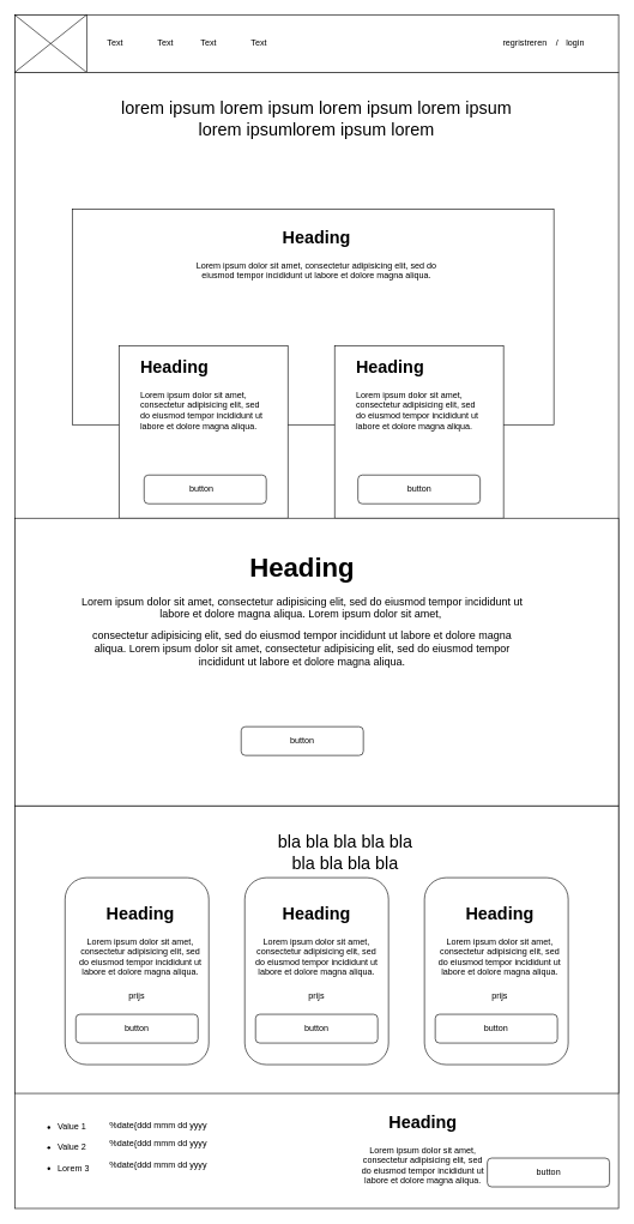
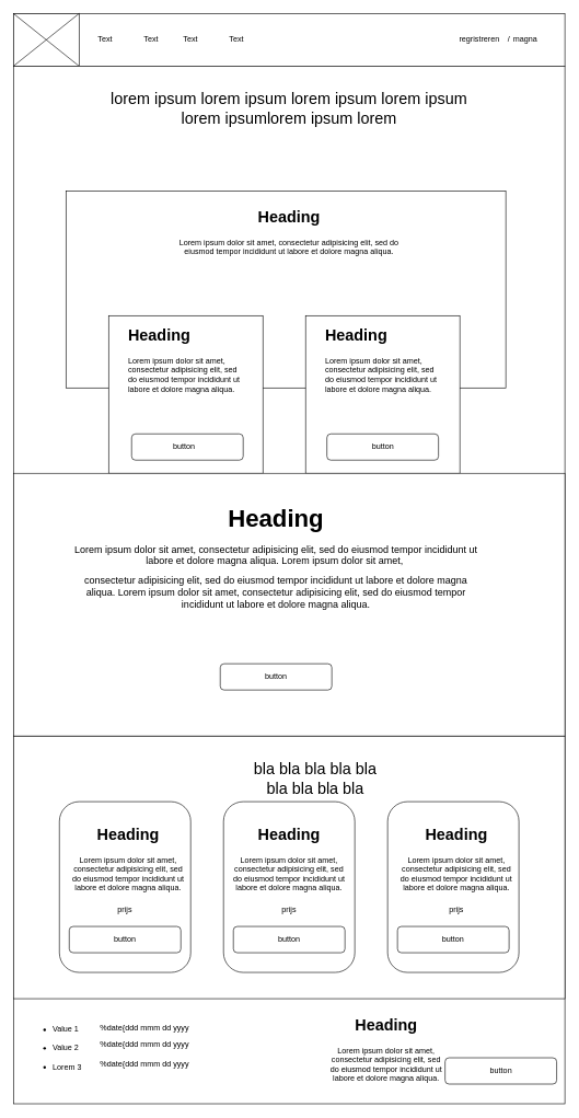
  <mxCell id="0" />
  <mxCell id="1" parent="0" />
  <mxCell id="2" value="" style="rounded=0;whiteSpace=wrap;html=1;" parent="1" vertex="1"><mxGeometry width="840" height="80" as="geometry" x="20" y="20" /></mxCell>
  <mxCell id="3" value="Text" style="text;html=1;align=center;verticalAlign=middle;whiteSpace=wrap;rounded=0;" parent="1" vertex="1"><mxGeometry x="200" y="45" width="60" height="30" as="geometry" /></mxCell>
  <mxCell id="4" value="Text" style="text;html=1;align=center;verticalAlign=middle;whiteSpace=wrap;rounded=0;" parent="1" vertex="1"><mxGeometry x="130" y="45" width="60" height="30" as="geometry" /></mxCell>
  <mxCell id="5" value="Text" style="text;html=1;align=center;verticalAlign=middle;whiteSpace=wrap;rounded=0;" parent="1" vertex="1"><mxGeometry x="260" y="45" width="60" height="30" as="geometry" /></mxCell>
  <mxCell id="6" value="Text" style="text;html=1;align=center;verticalAlign=middle;whiteSpace=wrap;rounded=0;" parent="1" vertex="1"><mxGeometry x="330" y="45" width="60" height="30" as="geometry" /></mxCell>
  <mxCell id="7" value="regristreren" style="text;html=1;align=center;verticalAlign=middle;whiteSpace=wrap;rounded=0;" parent="1" vertex="1"><mxGeometry x="700" y="45" width="60" height="30" as="geometry" /></mxCell>
- <mxCell id="8" value="login" style="text;html=1;align=center;verticalAlign=middle;whiteSpace=wrap;rounded=0;" parent="1" vertex="1"><mxGeometry x="770" y="45" width="60" height="30" as="geometry" /></mxCell>
+ <mxCell id="8" value="magna" style="text;html=1;align=center;verticalAlign=middle;whiteSpace=wrap;rounded=0;" parent="1" vertex="1"><mxGeometry x="770" y="45" width="60" height="30" as="geometry" /></mxCell>
  <mxCell id="9" value="/" style="text;html=1;align=center;verticalAlign=middle;whiteSpace=wrap;rounded=0;" parent="1" vertex="1"><mxGeometry x="760" y="45" width="30" height="30" as="geometry" /></mxCell>
  <mxCell id="10" value="" style="rounded=0;whiteSpace=wrap;html=1;" parent="1" vertex="1"><mxGeometry width="100" height="80" as="geometry" x="20" y="20" /></mxCell>
  <mxCell id="11" value="" style="endArrow=none;html=1;rounded=0;entryX=1;entryY=0;entryDx=0;entryDy=0;exitX=0;exitY=1;exitDx=0;exitDy=0;" parent="1" source="10" target="10" edge="1"><mxGeometry width="50" height="50" relative="1" as="geometry"><mxPoint x="410" y="160" as="sourcePoint" /><mxPoint x="460" y="110" as="targetPoint" /><Array as="points" /></mxGeometry></mxCell>
  <mxCell id="12" value="" style="endArrow=none;html=1;rounded=0;entryX=1;entryY=1;entryDx=0;entryDy=0;exitX=0;exitY=0;exitDx=0;exitDy=0;" parent="1" source="10" target="10" edge="1"><mxGeometry width="50" height="50" relative="1" as="geometry"><mxPoint x="30" y="110" as="sourcePoint" /><mxPoint x="130" y="30" as="targetPoint" /><Array as="points" /></mxGeometry></mxCell>
  <mxCell id="13" value="" style="rounded=0;whiteSpace=wrap;html=1;" parent="1" vertex="1"><mxGeometry y="100" width="840" height="1580" as="geometry" x="20" /></mxCell>
  <mxCell id="14" value="&lt;font style=&quot;font-size: 24px;&quot;&gt;lorem ipsum lorem ipsum lorem ipsum lorem ipsum lorem ipsumlorem ipsum lorem&lt;/font&gt;" style="text;html=1;align=center;verticalAlign=middle;whiteSpace=wrap;rounded=0;" parent="1" vertex="1"><mxGeometry x="165" y="150" width="550" height="30" as="geometry" /></mxCell>
  <mxCell id="15" value="" style="rounded=0;whiteSpace=wrap;html=1;perimeterSpacing=1;arcSize=12;" parent="1" vertex="1"><mxGeometry x="100" y="290" width="670" height="300" as="geometry" /></mxCell>
  <mxCell id="16" value="" style="rounded=0;whiteSpace=wrap;html=1;" parent="1" vertex="1"><mxGeometry x="165" y="480" width="235" height="240" as="geometry" /></mxCell>
  <mxCell id="17" value="" style="rounded=0;whiteSpace=wrap;html=1;" parent="1" vertex="1"><mxGeometry x="465" y="480" width="235" height="240" as="geometry" /></mxCell>
  <mxCell id="18" value="&lt;h1 style=&quot;margin-top: 0px;&quot;&gt;Heading&lt;/h1&gt;&lt;p&gt;Lorem ipsum dolor sit amet, consectetur adipisicing elit, sed do eiusmod tempor incididunt ut labore et dolore magna aliqua.&lt;/p&gt;" style="text;html=1;whiteSpace=wrap;overflow=hidden;rounded=0;" parent="1" vertex="1"><mxGeometry x="192.5" y="490" width="180" height="120" as="geometry" /></mxCell>
  <mxCell id="19" value="&lt;h1 style=&quot;margin-top: 0px;&quot;&gt;Heading&lt;/h1&gt;&lt;p&gt;Lorem ipsum dolor sit amet, consectetur adipisicing elit, sed do eiusmod tempor incididunt ut labore et dolore magna aliqua.&lt;/p&gt;" style="text;html=1;whiteSpace=wrap;overflow=hidden;rounded=0;" parent="1" vertex="1"><mxGeometry x="492.5" y="490" width="180" height="120" as="geometry" /></mxCell>
  <mxCell id="20" value="" style="rounded=1;whiteSpace=wrap;html=1;" parent="1" vertex="1"><mxGeometry x="200" y="660" width="170" height="40" as="geometry" /></mxCell>
  <mxCell id="21" value="" style="rounded=1;whiteSpace=wrap;html=1;" parent="1" vertex="1"><mxGeometry x="497.5" y="660" width="170" height="40" as="geometry" /></mxCell>
  <mxCell id="22" value="button" style="text;html=1;align=center;verticalAlign=middle;whiteSpace=wrap;rounded=0;" parent="1" vertex="1"><mxGeometry x="250" y="665" width="60" height="30" as="geometry" /></mxCell>
  <mxCell id="23" value="button" style="text;html=1;align=center;verticalAlign=middle;whiteSpace=wrap;rounded=0;" parent="1" vertex="1"><mxGeometry x="552.5" y="665" width="60" height="30" as="geometry" /></mxCell>
  <mxCell id="24" value="" style="rounded=0;whiteSpace=wrap;html=1;" parent="1" vertex="1"><mxGeometry y="1120" width="840" height="400" as="geometry" x="20" /></mxCell>
  <mxCell id="25" value="bla bla bla bla bla bla bla bla bla" style="text;html=1;align=center;verticalAlign=middle;whiteSpace=wrap;rounded=0;fontSize=24;" parent="1" vertex="1"><mxGeometry x="375" y="1170" width="210" height="30" as="geometry" /></mxCell>
  <mxCell id="26" value="" style="rounded=1;whiteSpace=wrap;html=1;" parent="1" vertex="1"><mxGeometry x="90" y="1220" width="200" height="260" as="geometry" /></mxCell>
  <mxCell id="27" value="" style="rounded=1;whiteSpace=wrap;html=1;" parent="1" vertex="1"><mxGeometry x="340" y="1220" width="200" height="260" as="geometry" /></mxCell>
  <mxCell id="28" value="" style="rounded=1;whiteSpace=wrap;html=1;" parent="1" vertex="1"><mxGeometry x="590" y="1220" width="200" height="260" as="geometry" /></mxCell>
  <mxCell id="29" value="" style="rounded=0;whiteSpace=wrap;html=1;" parent="1" vertex="1"><mxGeometry y="720" width="840" height="400" as="geometry" x="20" /></mxCell>
  <mxCell id="30" value="&lt;h1 style=&quot;margin-top: 0px;&quot;&gt;&lt;font style=&quot;font-size: 37px;&quot;&gt;Heading&lt;/font&gt;&lt;/h1&gt;&lt;p&gt;&lt;font style=&quot;font-size: 15px;&quot;&gt;Lorem ipsum dolor sit amet, consectetur adipisicing elit, sed do eiusmod tempor incididunt ut labore et dolore magna aliqua.&amp;nbsp;&lt;/font&gt;&lt;span style=&quot;font-size: 15px; background-color: transparent; color: light-dark(rgb(0, 0, 0), rgb(255, 255, 255));&quot;&gt;Lorem ipsum dolor sit amet,&amp;nbsp;&lt;/span&gt;&lt;/p&gt;&lt;p&gt;&lt;span style=&quot;font-size: 15px; background-color: transparent; color: light-dark(rgb(0, 0, 0), rgb(255, 255, 255));&quot;&gt;consectetur adipisicing elit, sed do eiusmod tempor incididunt ut labore et dolore magna aliqua.&amp;nbsp;&lt;/span&gt;&lt;span style=&quot;font-size: 15px; background-color: transparent; color: light-dark(rgb(0, 0, 0), rgb(255, 255, 255));&quot;&gt;Lorem ipsum dolor sit amet, consectetur adipisicing elit, sed do eiusmod tempor incididunt ut labore et dolore magna aliqua.&lt;/span&gt;&lt;/p&gt;" style="text;html=1;whiteSpace=wrap;overflow=hidden;rounded=0;align=center;" parent="1" vertex="1"><mxGeometry x="110" y="760" width="620" height="280" as="geometry" /></mxCell>
  <mxCell id="31" value="" style="rounded=1;whiteSpace=wrap;html=1;" parent="1" vertex="1"><mxGeometry x="335" y="1010" width="170" height="40" as="geometry" /></mxCell>
  <mxCell id="32" value="button" style="text;html=1;align=center;verticalAlign=middle;whiteSpace=wrap;rounded=0;" parent="1" vertex="1"><mxGeometry x="390" y="1015" width="60" height="30" as="geometry" /></mxCell>
  <mxCell id="33" value="" style="rounded=1;whiteSpace=wrap;html=1;" parent="1" vertex="1"><mxGeometry x="105" y="1410" width="170" height="40" as="geometry" /></mxCell>
  <mxCell id="34" value="button" style="text;html=1;align=center;verticalAlign=middle;whiteSpace=wrap;rounded=0;" parent="1" vertex="1"><mxGeometry x="160" y="1415" width="60" height="30" as="geometry" /></mxCell>
  <mxCell id="35" value="" style="rounded=1;whiteSpace=wrap;html=1;" parent="1" vertex="1"><mxGeometry x="677.5" y="1610" width="170" height="40" as="geometry" /></mxCell>
  <mxCell id="36" value="button" style="text;html=1;align=center;verticalAlign=middle;whiteSpace=wrap;rounded=0;" parent="1" vertex="1"><mxGeometry x="732.5" y="1615" width="60" height="30" as="geometry" /></mxCell>
  <mxCell id="37" value="" style="rounded=1;whiteSpace=wrap;html=1;" parent="1" vertex="1"><mxGeometry x="605" y="1410" width="170" height="40" as="geometry" /></mxCell>
  <mxCell id="38" value="button" style="text;html=1;align=center;verticalAlign=middle;whiteSpace=wrap;rounded=0;" parent="1" vertex="1"><mxGeometry x="660" y="1415" width="60" height="30" as="geometry" /></mxCell>
  <mxCell id="39" value="&lt;h1 style=&quot;margin-top: 0px;&quot;&gt;Heading&lt;/h1&gt;&lt;p&gt;Lorem ipsum dolor sit amet, consectetur adipisicing elit, sed do eiusmod tempor incididunt ut labore et dolore magna aliqua.&lt;/p&gt;" style="text;html=1;whiteSpace=wrap;overflow=hidden;rounded=0;align=center;" parent="1" vertex="1"><mxGeometry x="270" y="310" width="340" height="120" as="geometry" /></mxCell>
  <mxCell id="40" value="&lt;h1 style=&quot;margin-top: 0px;&quot;&gt;Heading&lt;/h1&gt;&lt;p&gt;Lorem ipsum dolor sit amet, consectetur adipisicing elit, sed do eiusmod tempor incididunt ut labore et dolore magna aliqua.&lt;/p&gt;" style="text;html=1;whiteSpace=wrap;overflow=hidden;rounded=0;align=center;" parent="1" vertex="1"><mxGeometry x="105" y="1250" width="180" height="120" as="geometry" /></mxCell>
  <mxCell id="41" value="&lt;h1 style=&quot;margin-top: 0px;&quot;&gt;Heading&lt;/h1&gt;&lt;p&gt;Lorem ipsum dolor sit amet, consectetur adipisicing elit, sed do eiusmod tempor incididunt ut labore et dolore magna aliqua.&lt;/p&gt;" style="text;html=1;whiteSpace=wrap;overflow=hidden;rounded=0;align=center;" parent="1" vertex="1"><mxGeometry x="350" y="1250" width="180" height="120" as="geometry" /></mxCell>
  <mxCell id="42" value="&lt;h1 style=&quot;margin-top: 0px;&quot;&gt;Heading&lt;/h1&gt;&lt;p&gt;Lorem ipsum dolor sit amet, consectetur adipisicing elit, sed do eiusmod tempor incididunt ut labore et dolore magna aliqua.&lt;/p&gt;" style="text;html=1;whiteSpace=wrap;overflow=hidden;rounded=0;align=center;" parent="1" vertex="1"><mxGeometry x="605" y="1250" width="180" height="120" as="geometry" /></mxCell>
  <mxCell id="43" value="prijs" style="text;html=1;align=center;verticalAlign=middle;whiteSpace=wrap;rounded=0;" parent="1" vertex="1"><mxGeometry x="160" y="1370" width="60" height="30" as="geometry" /></mxCell>
  <mxCell id="44" value="prijs" style="text;html=1;align=center;verticalAlign=middle;whiteSpace=wrap;rounded=0;" parent="1" vertex="1"><mxGeometry x="410" y="1370" width="60" height="30" as="geometry" /></mxCell>
  <mxCell id="45" value="prijs" style="text;html=1;align=center;verticalAlign=middle;whiteSpace=wrap;rounded=0;" parent="1" vertex="1"><mxGeometry x="665" y="1370" width="60" height="30" as="geometry" /></mxCell>
  <mxCell id="46" value="&lt;ul style=&quot;line-height: 240%;&quot;&gt;&lt;li&gt;Value 1&lt;/li&gt;&lt;li&gt;Value 2&lt;/li&gt;&lt;li&gt;Lorem 3&lt;/li&gt;&lt;/ul&gt;" style="text;strokeColor=none;fillColor=none;html=1;whiteSpace=wrap;verticalAlign=middle;overflow=hidden;spacing=0;align=left;spacingTop=0;strokeWidth=0;horizontal=1;arcSize=12;autosize=0;fixedWidth=0;" parent="1" vertex="1"><mxGeometry x="40" y="1540" width="100" height="90" as="geometry" /></mxCell>
  <mxCell id="47" value="%date{ddd mmm dd yyyy HH:MM:ss}%" style="text;html=1;strokeColor=none;fillColor=none;align=center;verticalAlign=middle;whiteSpace=wrap;overflow=hidden;" parent="1" vertex="1"><mxGeometry x="140" y="1555" width="160" height="20" as="geometry" /></mxCell>
  <mxCell id="48" value="%date{ddd mmm dd yyyy HH:MM:ss}%" style="text;html=1;strokeColor=none;fillColor=none;align=center;verticalAlign=middle;whiteSpace=wrap;overflow=hidden;" parent="1" vertex="1"><mxGeometry x="140" y="1580" width="160" height="20" as="geometry" /></mxCell>
  <mxCell id="49" value="%date{ddd mmm dd yyyy HH:MM:ss}%" style="text;html=1;strokeColor=none;fillColor=none;align=center;verticalAlign=middle;whiteSpace=wrap;overflow=hidden;" parent="1" vertex="1"><mxGeometry x="140" y="1610" width="160" height="20" as="geometry" /></mxCell>
  <mxCell id="50" value="&lt;h1 style=&quot;margin-top: 0px;&quot;&gt;Heading&lt;/h1&gt;&lt;p&gt;Lorem ipsum dolor sit amet, consectetur adipisicing elit, sed do eiusmod tempor incididunt ut labore et dolore magna aliqua.&lt;/p&gt;" style="text;html=1;whiteSpace=wrap;overflow=hidden;rounded=0;align=center;" parent="1" vertex="1"><mxGeometry x="497.5" y="1540" width="180" height="120" as="geometry" /></mxCell>
  <mxCell id="51" value="" style="rounded=1;whiteSpace=wrap;html=1;" parent="1" vertex="1"><mxGeometry x="355" y="1410" width="170" height="40" as="geometry" /></mxCell>
  <mxCell id="52" value="button" style="text;html=1;align=center;verticalAlign=middle;whiteSpace=wrap;rounded=0;" parent="1" vertex="1"><mxGeometry x="410" y="1415" width="60" height="30" as="geometry" /></mxCell>
